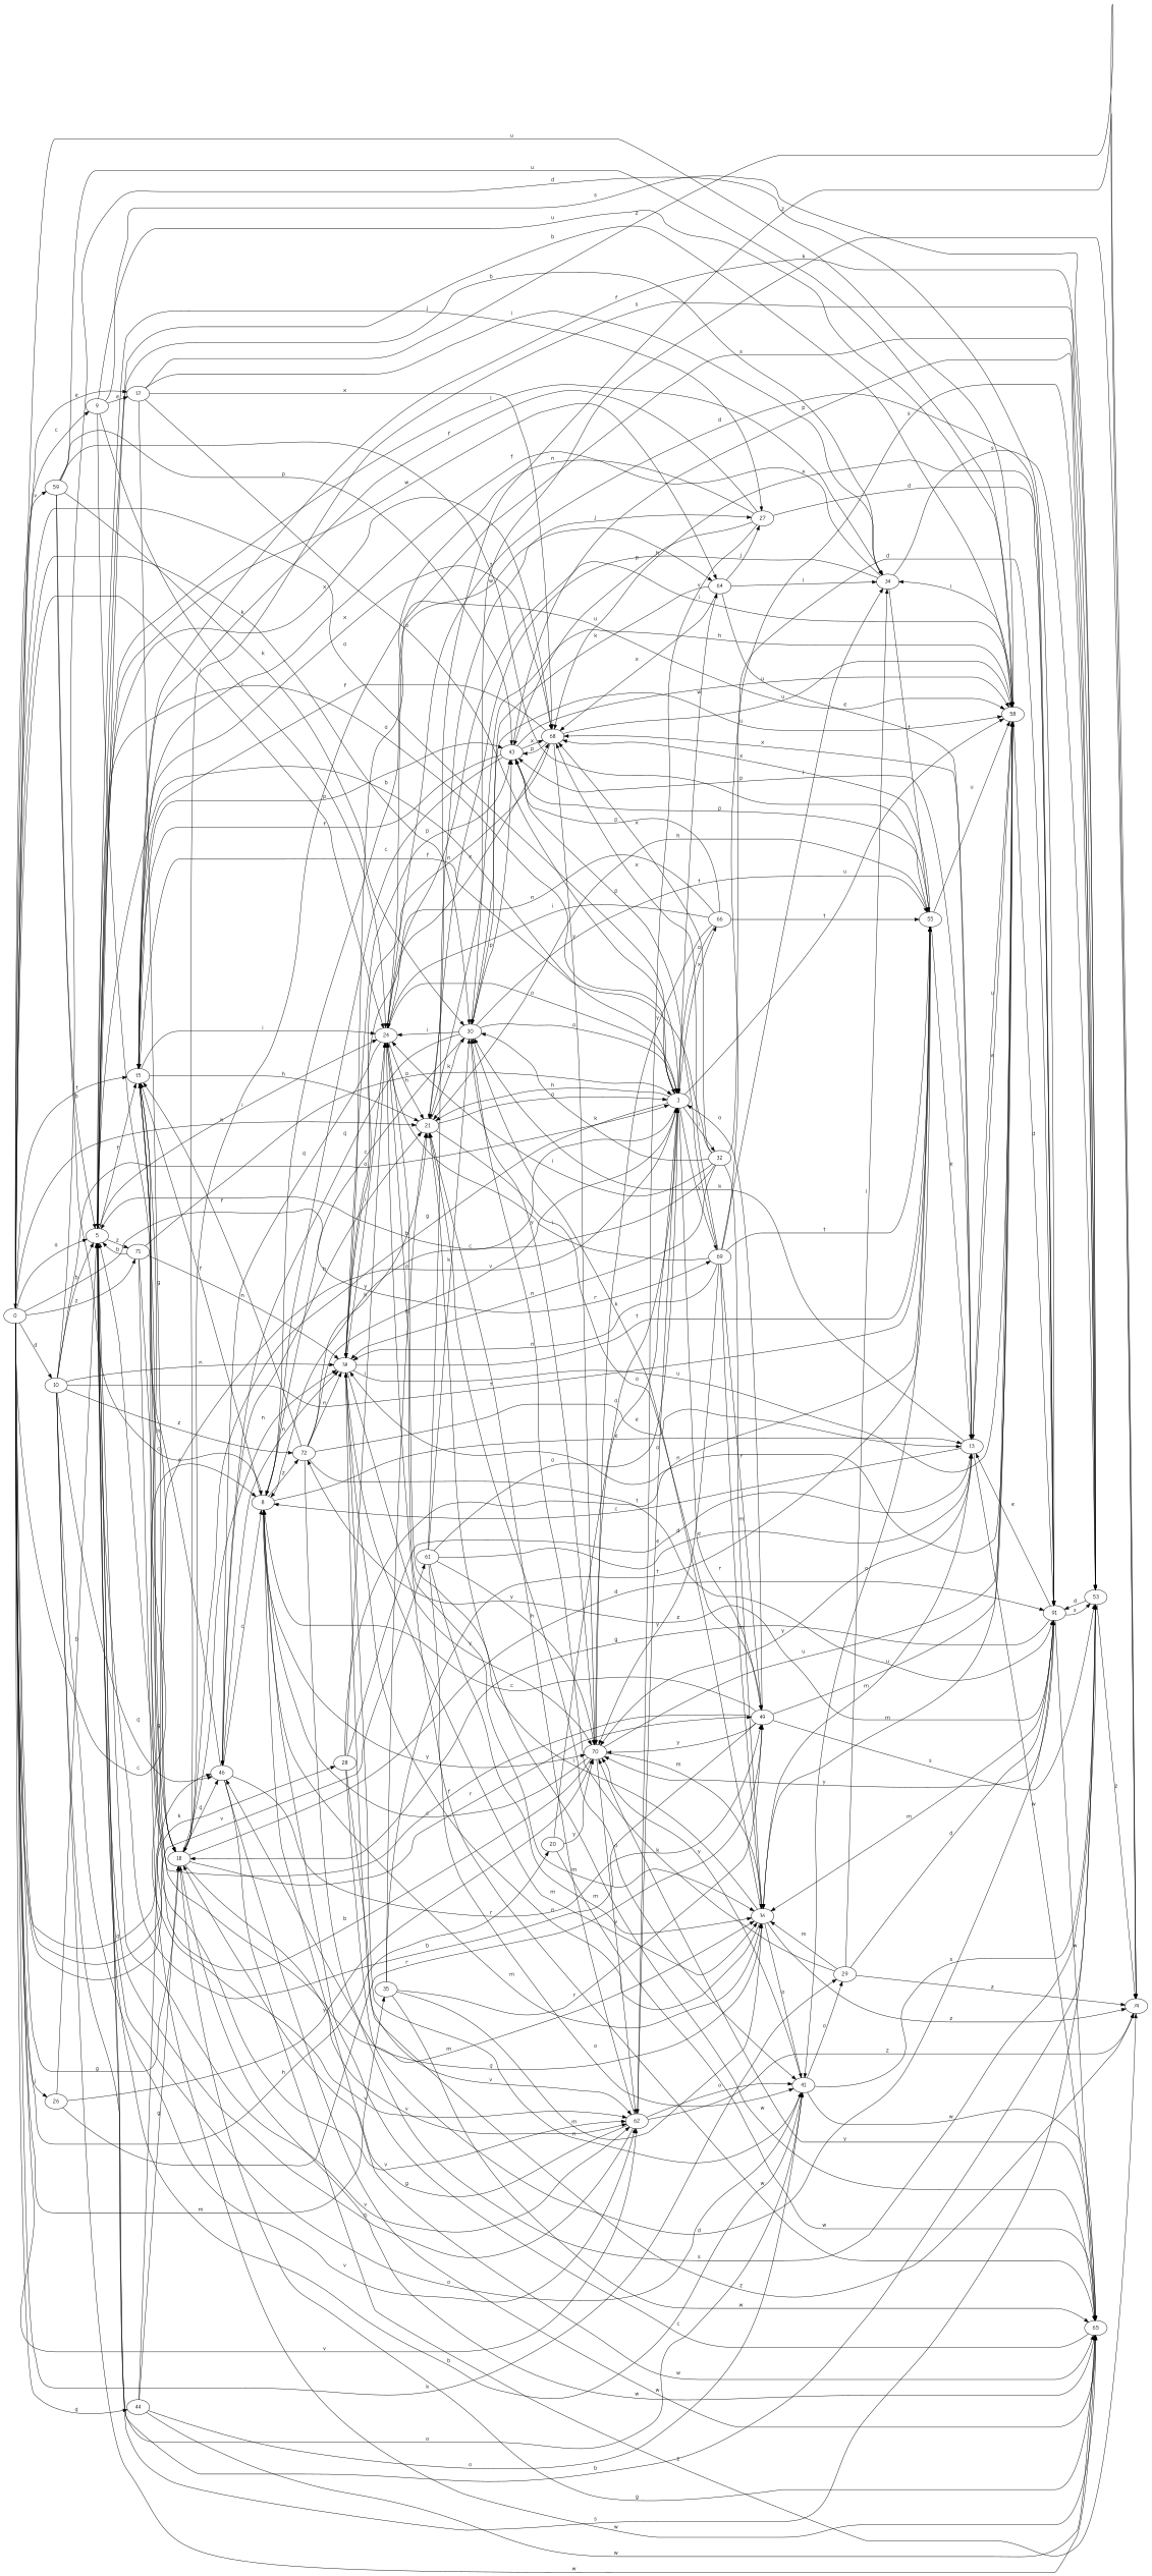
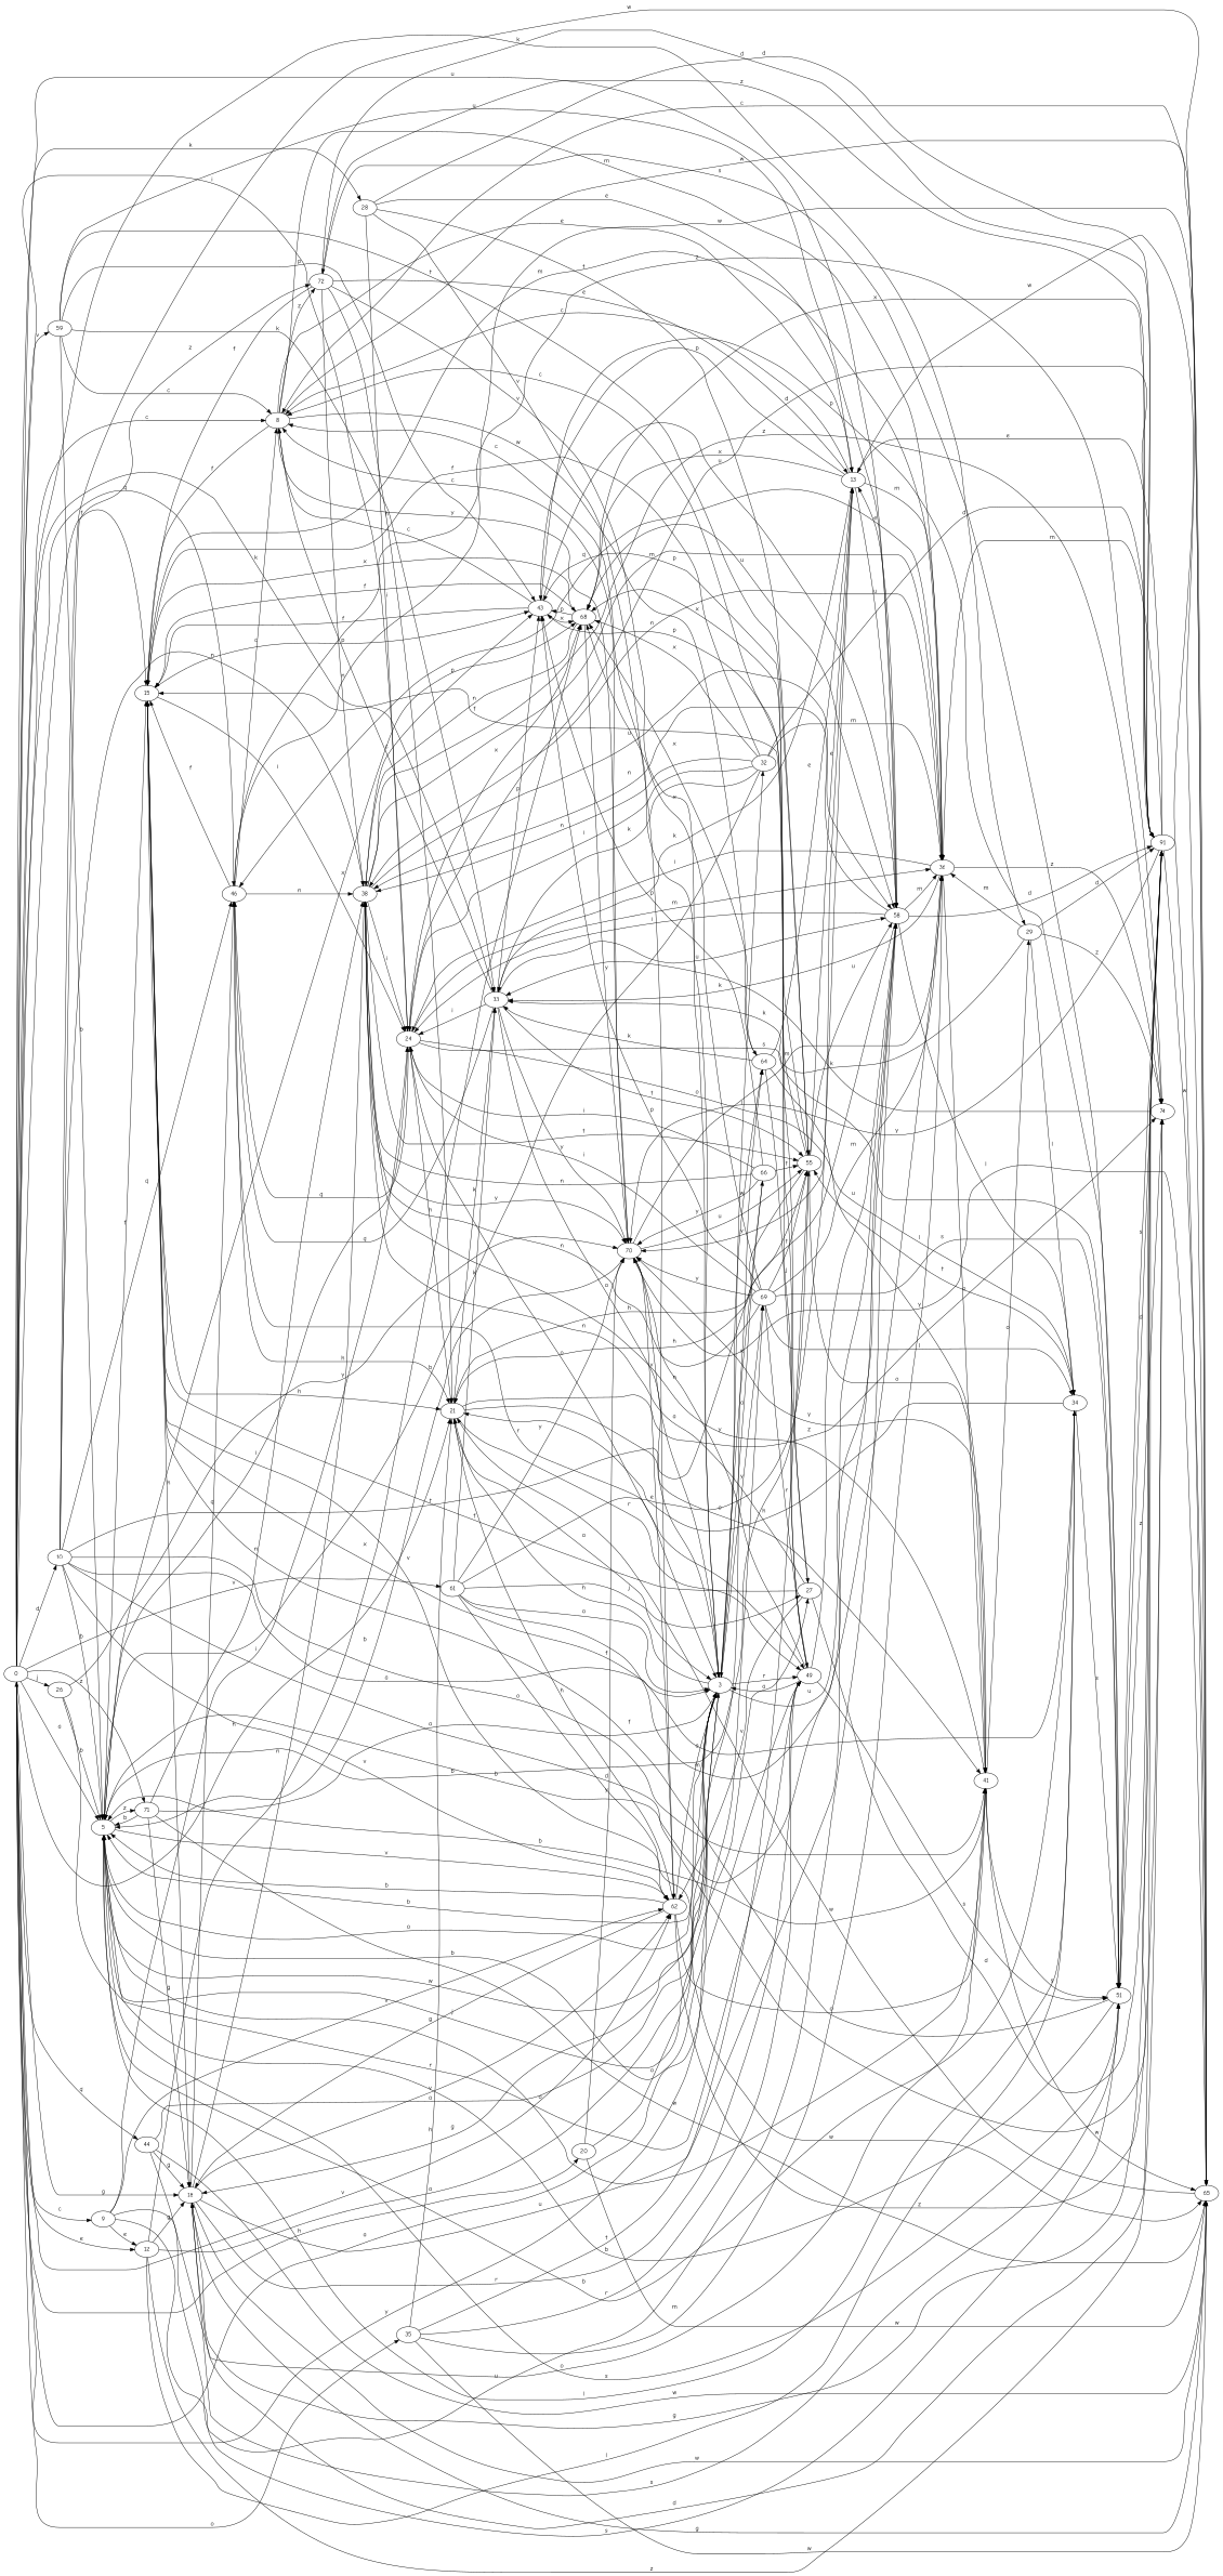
  strict digraph {
    fontname="Comic Neue"
    rankdir=LR
    node [fontname="Comic Neue"]
    edge [fontname="Comic Neue"]
    0
    5
    n3 [label=9]
    8
    10
    12
    15
    18
    20
    21
    24
    26
    28
    29
-   30
+   30 [label=33]
    35
    44
    46
    58
    59
    61
    62
    69
    71
    3
    64
    27
    n28 [label=34]
    41
-   53
+   53 [label=51]
    n31 [label=68]
    13
    36
    65
    70
    72
    n37 [label=91]
    38
    55
    74
    43
    49
    32
    66
    0 -> 5 [label=a]
    0 -> n3 [label=c]
    0 -> 8 [label=c]
    0 -> 10 [label=d]
    0 -> 12 [label=e]
    0 -> 15 [label=f]
    0 -> 18 [label=g]
    0 -> 20 [label=h]
    0 -> 21 [label=h]
    0 -> 24 [label=i]
    0 -> 26 [label=j]
    0 -> 28 [label=k]
    0 -> 29 [label=k]
    0 -> 30 [label=k]
-   0 -> 35 [label=m]
+   0 -> 35 [label=o]
    0 -> 44 [label=q]
    0 -> 46 [label=q]
    0 -> 58 [label=u]
    0 -> 59 [label=v]
    0 -> 61 [label=v]
    0 -> 62 [label=v]
    0 -> 69 [label=y]
    0 -> 71 [label=z]
    5 -> 15 [label=f]
    5 -> 24 [label=i]
    5 -> 62 [label=v]
    5 -> 71 [label=z]
    5 -> 3 [label=a]
    5 -> 64 [label=w]
    5 -> 27 [label=j]
    5 -> n28 [label=l]
    5 -> 41 [label=o]
    5 -> 53 [label=s]
    5 -> n31 [label=x]
    n3 -> 12 [label=e]
    n3 -> 24 [label=i]
    n3 -> 58 [label=u]
    n3 -> 62 [label=v]
    n3 -> 53 [label=s]
    8 -> 15 [label=f]
    8 -> 64 [label=w]
    8 -> 13 [label=e]
    8 -> 36 [label=m]
    8 -> 65 [label=w]
    8 -> 70 [label=y]
    8 -> 72 [label=z]
    10 -> 5 [label=b]
    10 -> 46 [label=q]
    10 -> 62 [label=v]
    10 -> 3 [label=a]
    10 -> 41 [label=o]
    10 -> 65 [label=w]
    10 -> 72 [label=z]
    10 -> n37 [label=d]
    10 -> 38 [label=n]
    10 -> 55 [label=t]
    12 -> 18 [label=g]
    12 -> 3 [label=a]
    12 -> n28 [label=l]
    12 -> n31 [label=x]
    12 -> 74 [label=z]
    15 -> 18 [label=h]
    15 -> 21 [label=h]
    15 -> 24 [label=i]
    15 -> 62 [label=v]
    15 -> n31 [label=x]
    15 -> 36 [label=m]
    15 -> 43 [label=p]
    18 -> 46 [label=q]
    18 -> 58 [label=u]
    18 -> 62 [label=v]
    18 -> 53 [label=s]
    18 -> 65 [label=w]
    18 -> n37 [label=d]
    18 -> 38 [label=n]
    18 -> 49 [label=r]
    20 -> 3 [label=a]
    20 -> 65 [label=w]
    20 -> 70 [label=y]
    21 -> 30 [label=k]
    21 -> 3 [label=a]
    21 -> 41 [label=o]
    21 -> 74 [label=z]
    21 -> 49 [label=r]
    24 -> 21 [label=h]
    24 -> 46 [label=q]
    24 -> 3 [label=o]
    24 -> 41 [label=o]
    24 -> 53 [label=s]
    24 -> n31 [label=x]
    24 -> 36 [label=m]
    24 -> n37 [label=d]
    26 -> 5 [label=b]
    26 -> 70 [label=y]
    26 -> 49 [label=r]
    28 -> 24 [label=i]
    28 -> 62 [label=v]
    28 -> 13 [label=e]
    28 -> n37 [label=d]
    28 -> 55 [label=t]
    29 -> 30 [label=k]
    29 -> n28 [label=l]
    29 -> 36 [label=m]
    29 -> n37 [label=d]
    29 -> 74 [label=z]
    30 -> 8 [label=c]
    30 -> 24 [label=i]
    30 -> 46 [label=q]
    30 -> 58 [label=u]
    30 -> 3 [label=a]
    30 -> 70 [label=y]
    30 -> 55 [label=t]
    30 -> 43 [label=p]
    35 -> 21 [label=h]
    35 -> 36 [label=m]
    35 -> 65 [label=w]
    35 -> 55 [label=t]
    35 -> 49 [label=r]
    44 -> 18 [label=g]
    44 -> 3 [label=a]
    44 -> 41 [label=o]
    44 -> 65 [label=w]
    46 -> 8 [label=c]
    46 -> 15 [label=f]
    46 -> 21 [label=h]
    46 -> 65 [label=w]
    46 -> 38 [label=n]
    46 -> 74 [label=z]
    46 -> 49 [label=r]
    58 -> 5 [label=b]
    58 -> 21 [label=h]
    58 -> 24 [label=i]
    58 -> n28 [label=l]
    58 -> 13 [label=e]
    58 -> 36 [label=m]
    58 -> n37 [label=d]
    58 -> 38 [label=n]
    59 -> 5 [label=b]
    59 -> 8 [label=c]
    59 -> 30 [label=k]
    59 -> 58 [label=u]
    59 -> 55 [label=t]
    59 -> 43 [label=p]
    61 -> 30 [label=k]
    61 -> 3 [label=a]
    61 -> 27 [label=j]
    61 -> 13 [label=e]
    61 -> 36 [label=m]
    61 -> 65 [label=w]
    61 -> 70 [label=y]
    62 -> 5 [label=b]
    62 -> 18 [label=g]
    62 -> 21 [label=h]
    62 -> 3 [label=a]
    62 -> 41 [label=o]
    62 -> 74 [label=z]
    69 -> 24 [label=i]
    69 -> n28 [label=l]
    69 -> 53 [label=s]
    69 -> n31 [label=x]
    69 -> 36 [label=m]
    69 -> 70 [label=y]
    69 -> 38 [label=n]
    69 -> 55 [label=t]
    69 -> 43 [label=p]
    69 -> 49 [label=r]
    71 -> 5 [label=b]
    71 -> 18 [label=g]
    71 -> 3 [label=a]
    71 -> 65 [label=w]
    71 -> 38 [label=n]
    3 -> 0 [label=a]
    3 -> 5 [label=b]
    3 -> 8 [label=c]
    3 -> 18 [label=g]
    3 -> 21 [label=h]
    3 -> 58 [label=u]
    3 -> 69 [label=y]
    3 -> 64 [label=w]
    3 -> 49 [label=r]
    3 -> 32 [label=l]
    3 -> 66 [label=x]
    64 -> 30 [label=k]
    64 -> 27 [label=j]
    64 -> n28 [label=l]
    64 -> n31 [label=x]
    64 -> 13 [label=e]
    27 -> 15 [label=f]
    27 -> 62 [label=v]
    27 -> n37 [label=d]
    27 -> 38 [label=n]
    27 -> 43 [label=p]
    n28 -> 5 [label=b]
    n28 -> 15 [label=f]
    n28 -> 21 [label=h]
    n28 -> 53 [label=s]
    n28 -> 55 [label=t]
    41 -> 5 [label=b]
    41 -> 29 [label=o]
    41 -> 53 [label=s]
    41 -> 65 [label=w]
    41 -> 70 [label=y]
    41 -> 38 [label=n]
    53 -> 5 [label=b]
    53 -> 15 [label=f]
    53 -> n37 [label=d]
    53 -> 74 [label=z]
    n31 -> 15 [label=f]
    n31 -> 58 [label=u]
    n31 -> 70 [label=y]
    n31 -> 38 [label=n]
    n31 -> 43 [label=p]
    13 -> 8 [label=c]
    13 -> 30 [label=k]
    13 -> 58 [label=u]
    13 -> n31 [label=x]
    13 -> 36 [label=m]
    13 -> 65 [label=w]
    13 -> 70 [label=y]
    13 -> 43 [label=p]
    36 -> 24 [label=i]
    36 -> 30 [label=k]
    36 -> 46 [label=q]
    36 -> 41 [label=o]
    36 -> 38 [label=n]
    36 -> 74 [label=z]
    65 -> 8 [label=c]
    65 -> 18 [label=g]
    65 -> 21 [label=w]
    65 -> 70 [label=y]
    70 -> 5 [label=b]
    70 -> 8 [label=c]
-   70 -> 58 [label=u]
+   70 -> 55 [label=u]
    70 -> 62 [label=v]
    70 -> 3 [label=a]
    70 -> 36 [label=m]
    72 -> 15 [label=f]
    72 -> 21 [label=h]
    72 -> 3 [label=v]
    72 -> 53 [label=s]
    72 -> 13 [label=e]
    72 -> n37 [label=d]
    72 -> 38 [label=n]
    n37 -> 18 [label=g]
    n37 -> 53 [label=s]
    n37 -> n31 [label=x]
    n37 -> 13 [label=e]
    n37 -> 36 [label=m]
    n37 -> 65 [label=w]
    n37 -> 70 [label=y]
    n37 -> 72 [label=z]
    38 -> 24 [label=i]
    38 -> 58 [label=u]
    38 -> 36 [label=m]
    38 -> 70 [label=y]
    38 -> 55 [label=t]
    38 -> 74 [label=z]
    38 -> 43 [label=p]
+   55 -> 5 [label=b]
    55 -> 21 [label=h]
    55 -> 58 [label=u]
    55 -> 41 [label=o]
    55 -> n31 [label=x]
    55 -> 13 [label=e]
    55 -> 43 [label=p]
    74 -> 30 [label=k]
    43 -> 8 [label=c]
    43 -> 15 [label=f]
    43 -> 58 [label=u]
    43 -> 53 [label=p]
    43 -> n31 [label=x]
    49 -> 5 [label=b]
    49 -> 8 [label=c]
    49 -> 15 [label=f]
    49 -> 58 [label=u]
    49 -> 3 [label=a]
    49 -> 53 [label=s]
    49 -> 70 [label=y]
    32 -> 5 [label=b]
    32 -> 15 [label=f]
    32 -> 24 [label=i]
    32 -> 30 [label=k]
    32 -> n31 [label=x]
    32 -> 36 [label=m]
    32 -> n37 [label=d]
    32 -> 38 [label=n]
    66 -> 24 [label=i]
    66 -> 3 [label=a]
    66 -> 70 [label=y]
    66 -> 38 [label=n]
    66 -> 55 [label=t]
    66 -> 43 [label=p]
  }
